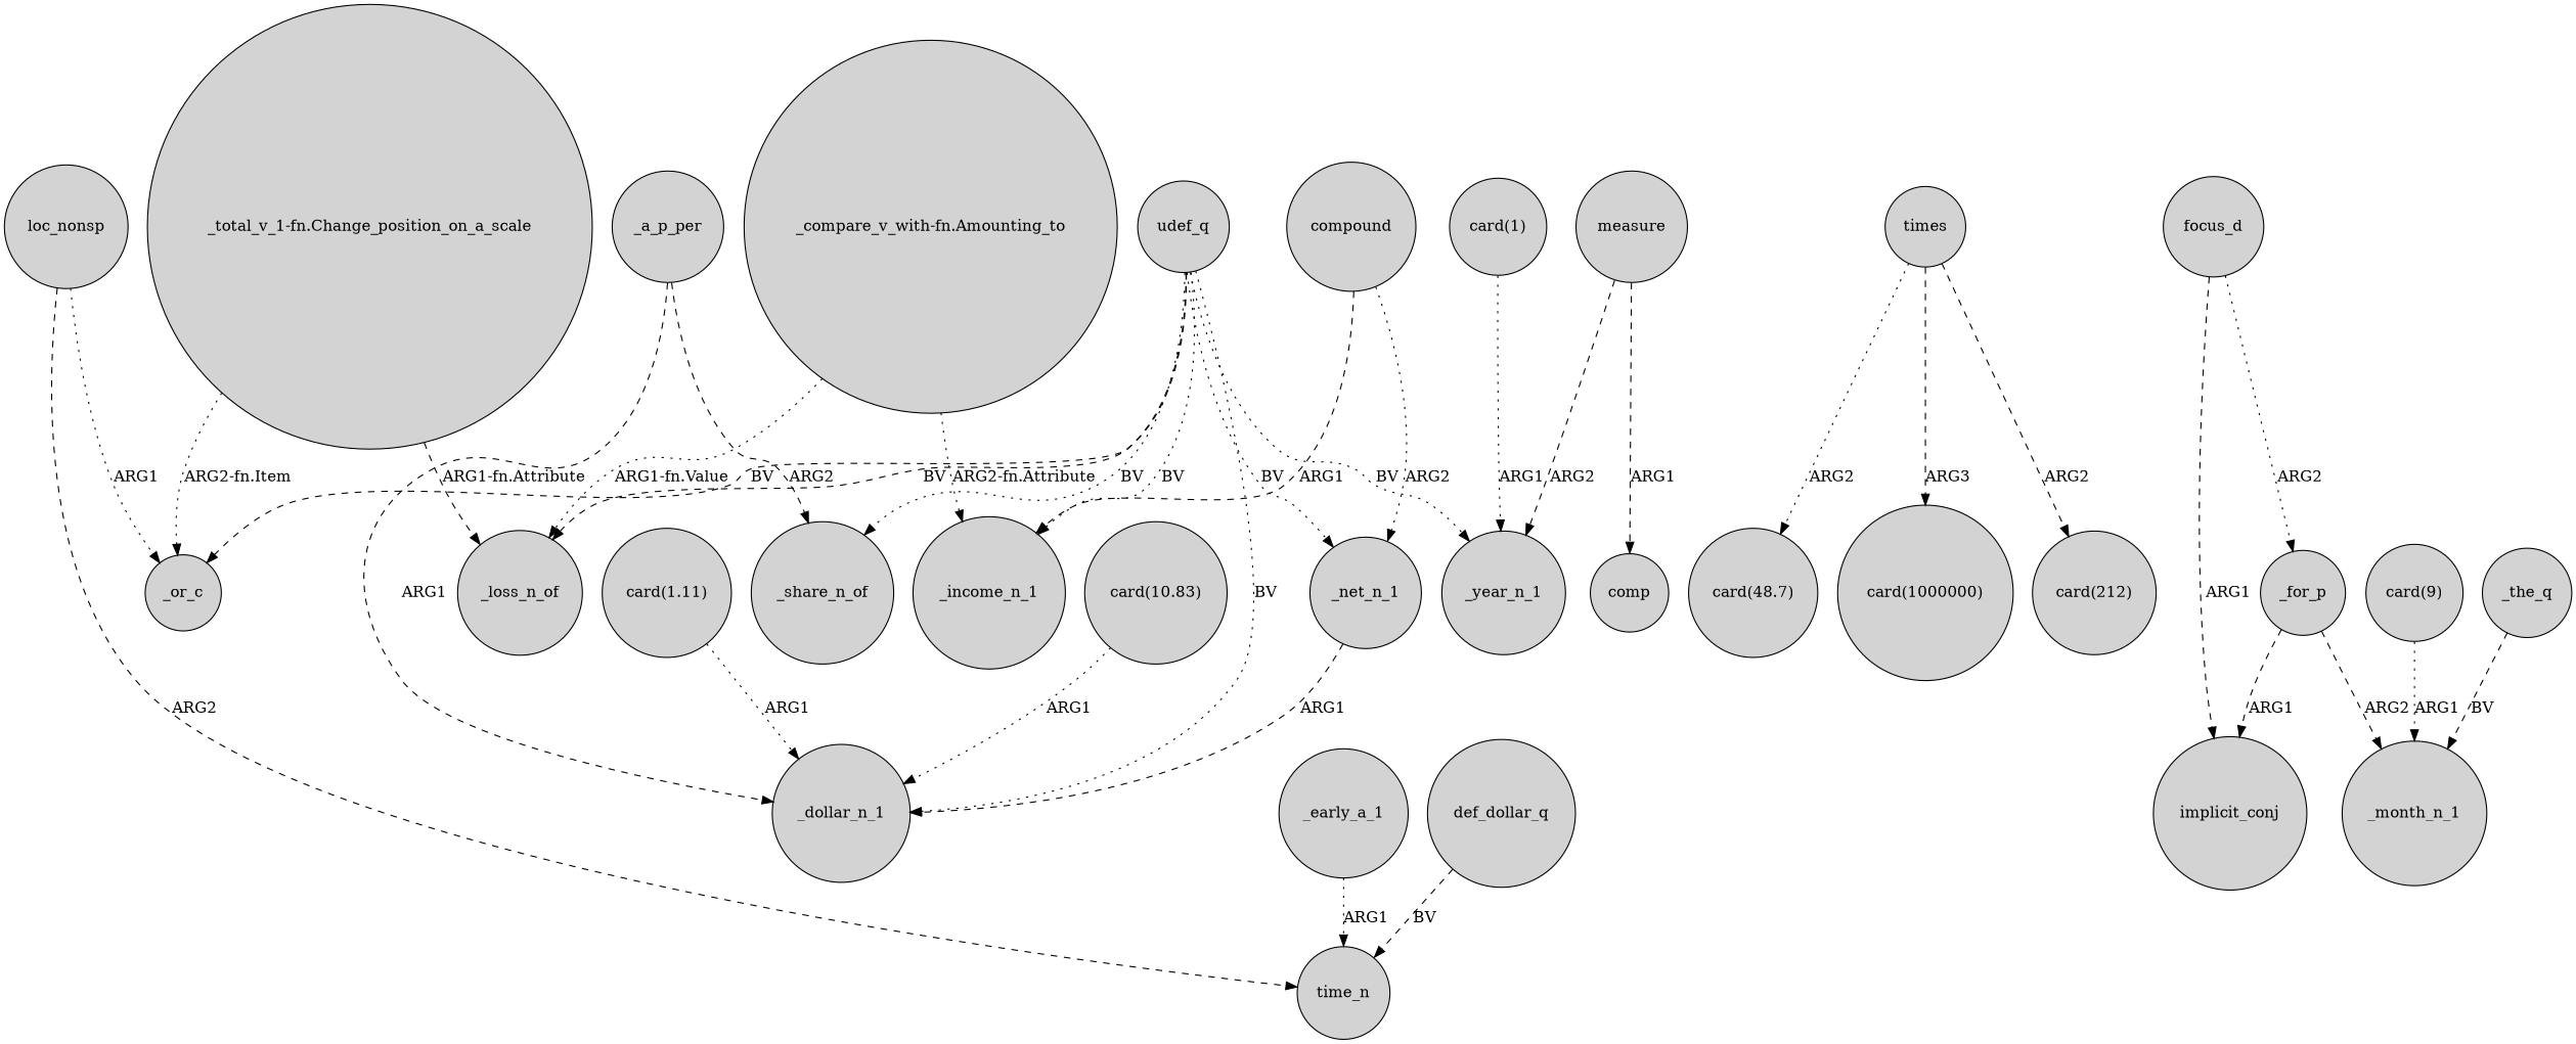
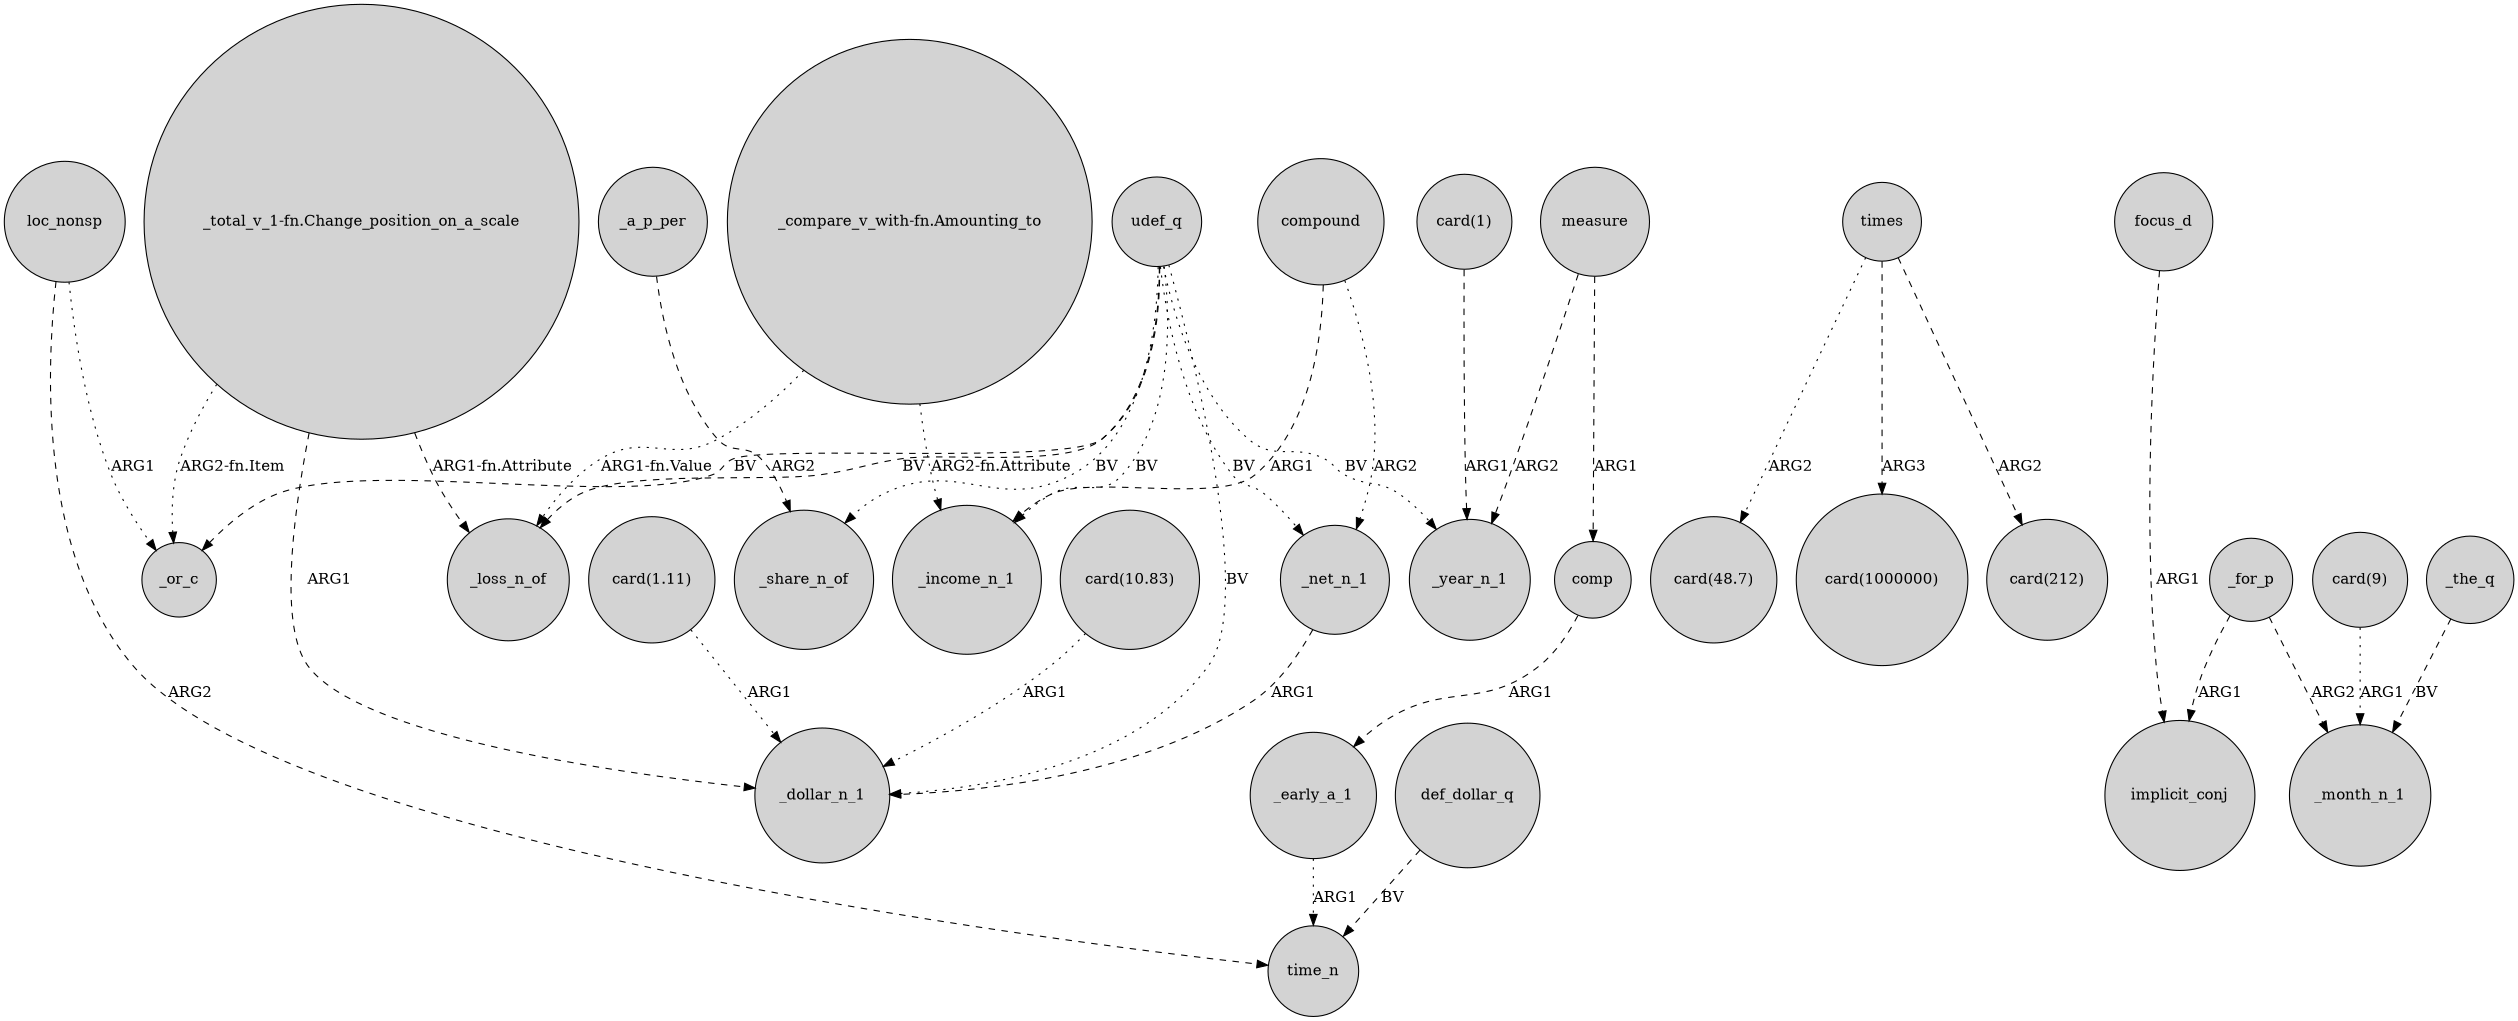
  digraph {
    node [shape=circle style=filled]
    edge [style=dashed]
    _early_a_1
    time_n
    times
    "card(48.7)"
    "card(1000000)"
    "card(212)"
    compound
    _net_n_1
    _income_n_1
    _dollar_n_1
    "card(1)"
    _year_n_1
    _the_q
    _month_n_1
    udef_q
    _loss_n_of
    _or_c
    _share_n_of
    "_total_v_1-fn.Change_position_on_a_scale"
    comp
    "_compare_v_with-fn.Amounting_to"
    measure
    _a_p_per
    focus_d
    implicit_conj
    _for_p
    loc_nonsp
    "card(1.11)"
    n29 [label=def_dollar_q]
    "card(9)"
    "card(10.83)"
    _early_a_1 -> time_n [label=ARG1 style=dotted]
    times -> "card(48.7)" [label=ARG2 style=dotted]
    times -> "card(1000000)" [label=ARG3]
    times -> "card(212)" [label=ARG2]
    compound -> _net_n_1 [label=ARG2 style=dotted]
    compound -> _income_n_1 [label=ARG1]
    _net_n_1 -> _dollar_n_1 [label=ARG1]
-   "card(1)" -> _year_n_1 [label=ARG1 style=dotted]
+   "card(1)" -> _year_n_1 [label=ARG1]
    _the_q -> _month_n_1 [label=BV]
    udef_q -> _net_n_1 [label=BV style=dotted]
    udef_q -> _income_n_1 [label=BV style=dotted]
    udef_q -> _dollar_n_1 [label=BV style=dotted]
    udef_q -> _year_n_1 [label=BV style=dotted]
    udef_q -> _loss_n_of [label=BV]
    udef_q -> _or_c [label=BV]
    udef_q -> _share_n_of [label=BV style=dotted]
    "_total_v_1-fn.Change_position_on_a_scale" -> _loss_n_of [label="ARG1-fn.Attribute"]
    "_total_v_1-fn.Change_position_on_a_scale" -> _or_c [label="ARG2-fn.Item" style=dotted]
+   comp -> _early_a_1 [label=ARG1]
    "_compare_v_with-fn.Amounting_to" -> _income_n_1 [label="ARG2-fn.Attribute" style=dotted]
    "_compare_v_with-fn.Amounting_to" -> _loss_n_of [label="ARG1-fn.Value" style=dotted]
    measure -> _year_n_1 [label=ARG2]
    measure -> comp [label=ARG1]
-   _a_p_per -> _dollar_n_1 [label=ARG1]
+   "_total_v_1-fn.Change_position_on_a_scale" -> _dollar_n_1 [label=ARG1]
    _a_p_per -> _share_n_of [label=ARG2]
    focus_d -> implicit_conj [label=ARG1]
-   focus_d -> _for_p [label=ARG2 style=dotted]
    _for_p -> _month_n_1 [label=ARG2]
    _for_p -> implicit_conj [label=ARG1]
    loc_nonsp -> time_n [label=ARG2]
    loc_nonsp -> _or_c [label=ARG1 style=dotted]
    "card(1.11)" -> _dollar_n_1 [label=ARG1 style=dotted]
    n29 -> time_n [label=BV]
    "card(9)" -> _month_n_1 [label=ARG1 style=dotted]
    "card(10.83)" -> _dollar_n_1 [label=ARG1 style=dotted]
  }
